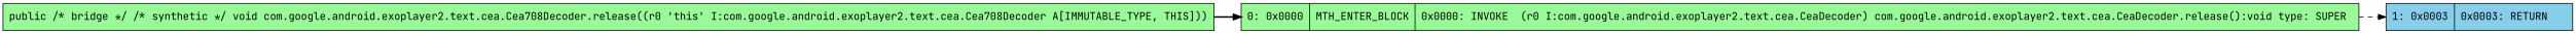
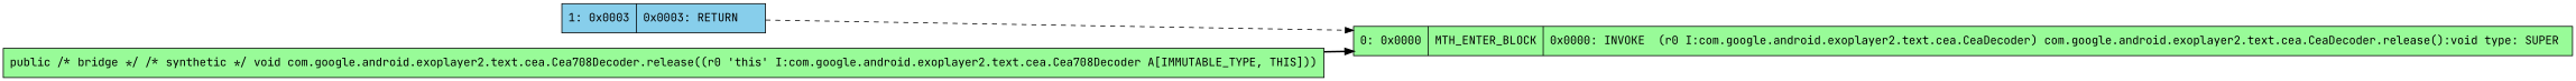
  digraph {
    rankdir=LR
    fontname="JetBrains Mono"
    node [shape=record style=filled fillcolor=palegreen fontname="JetBrains Mono"]
    edge [fontname="JetBrains Mono"]
    n1 [label="{0\:\ 0x0000|MTH_ENTER_BLOCK\l|0x0000: INVOKE  (r0 I:com.google.android.exoplayer2.text.cea.CeaDecoder) com.google.android.exoplayer2.text.cea.CeaDecoder.release():void type: SUPER \l}"]
    n2 [label="{1\:\ 0x0003|0x0003: RETURN   \l}" fillcolor=skyblue]
    n3 [label="{public \/* bridge *\/ \/* synthetic *\/ void com.google.android.exoplayer2.text.cea.Cea708Decoder.release((r0 'this' I:com.google.android.exoplayer2.text.cea.Cea708Decoder A[IMMUTABLE_TYPE, THIS])) }"]
-   n1 -> n2 [style=dashed]
+   n2 -> n1 [style=dashed]
    n3 -> n1 [style=bold]
  }
